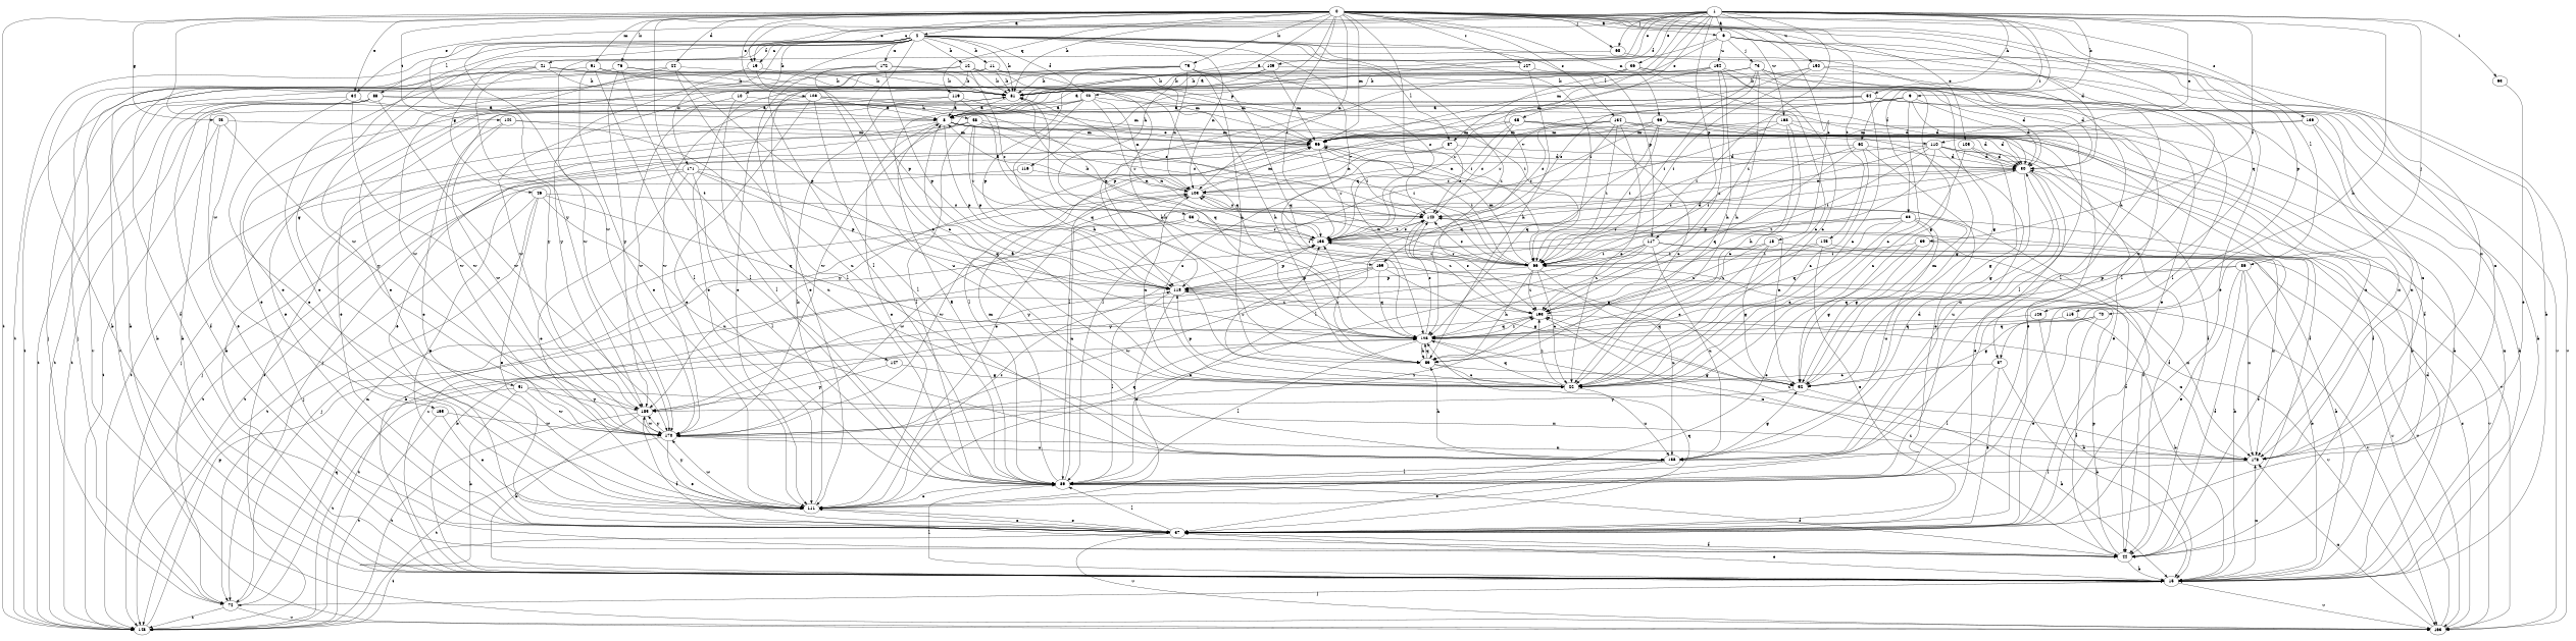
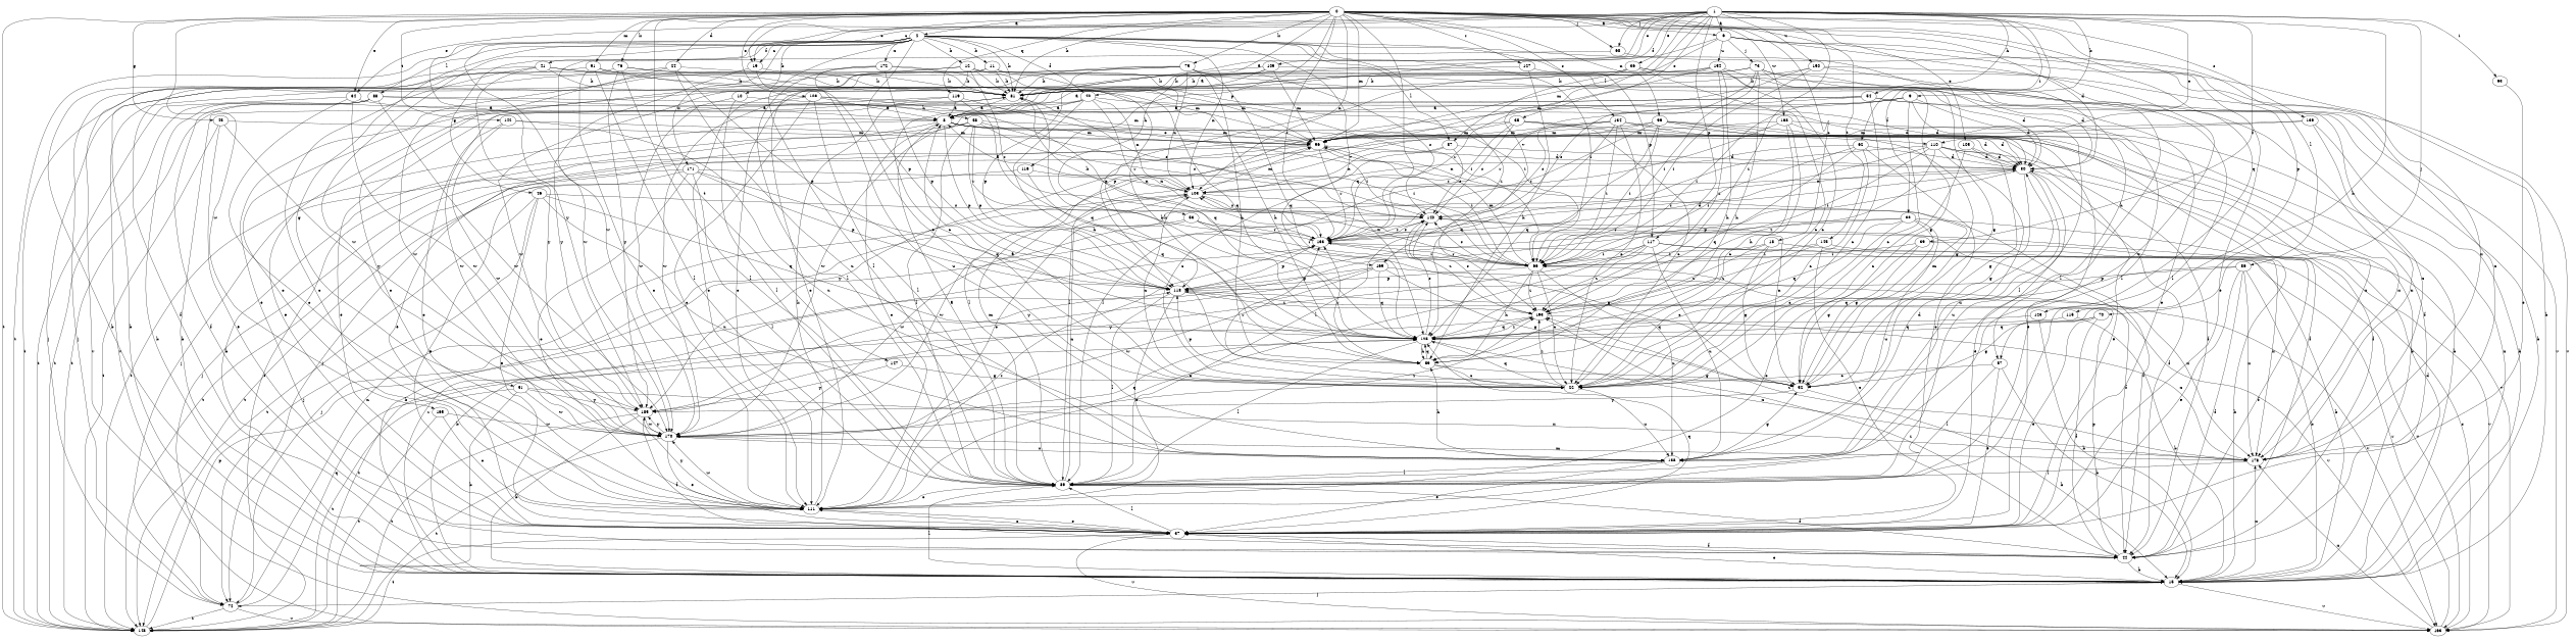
  strict digraph {
    0
    2
    6
    18
    19
    24
    30
    34
    45
    53
    68
    75
    76
    81
    86
    91
    96
    99
    103
    105
    108
    115
    116
    119
    123
    125
    127
    133
    134
    139
    142
    145
    147
    148
    165
    168
    40
    57
    87
    117
    n41 [label=169]
    170
    193
    10
    11
    12
    41
    46
    51
    66
    88
    89
    118
    171
    172
    8
    15
    37
    73
    154
    155
    178
    22
    52
    185
    44
    111
    74
    59
    163
    140
    1
    9
    35
    36
    38
    39
    54
    62
    63
    70
    109
    110
    150
    58
    0 -> 2 [label=a]
    0 -> 6 [label=a]
    0 -> 18 [label=c]
    0 -> 19 [label=c]
    0 -> 24 [label=d]
    0 -> 30 [label=d]
    0 -> 34 [label=e]
    0 -> 45 [label=g]
    0 -> 53 [label=h]
    0 -> 68 [label=j]
    0 -> 75 [label=k]
    0 -> 76 [label=k]
    0 -> 81 [label=k]
    0 -> 86 [label=l]
    0 -> 91 [label=m]
    0 -> 96 [label=m]
    0 -> 99 [label=n]
    0 -> 103 [label=n]
    0 -> 105 [label=o]
    0 -> 108 [label=o]
    0 -> 115 [label=p]
    0 -> 116 [label=p]
    0 -> 119 [label=q]
    0 -> 123 [label=q]
    0 -> 125 [label=q]
    0 -> 127 [label=r]
    0 -> 133 [label=r]
    0 -> 134 [label=s]
    0 -> 139 [label=s]
    0 -> 142 [label=t]
    0 -> 145 [label=t]
    0 -> 147 [label=t]
    0 -> 148 [label=t]
    0 -> 165 [label=w]
    0 -> 168 [label=w]
    2 -> 19 [label=c]
    2 -> 81 [label=k]
    2 -> 103 [label=n]
    2 -> 148 [label=t]
    2 -> 40 [label=f]
    2 -> 57 [label=h]
    2 -> 87 [label=l]
    2 -> 117 [label=p]
    2 -> n41 [label=v]
    2 -> 170 [label=w]
    2 -> 193 [label=z]
    2 -> 10 [label=b]
    2 -> 11 [label=b]
    2 -> 12 [label=b]
    2 -> 41 [label=f]
    2 -> 46 [label=g]
    2 -> 51 [label=g]
    2 -> 66 [label=i]
    2 -> 88 [label=l]
    2 -> 89 [label=l]
    2 -> 118 [label=p]
    2 -> 171 [label=x]
    2 -> 172 [label=x]
    6 -> 96 [label=m]
    6 -> 8 [label=a]
    6 -> 15 [label=b]
    6 -> 37 [label=e]
    6 -> 73 [label=j]
    6 -> 154 [label=u]
    6 -> 155 [label=u]
    18 -> 193 [label=z]
    18 -> 66 [label=i]
    18 -> 178 [label=x]
    18 -> 22 [label=c]
    18 -> 52 [label=g]
    19 -> 81 [label=k]
    19 -> 22 [label=c]
    19 -> 185 [label=y]
    24 -> 81 [label=k]
    24 -> 148 [label=t]
    24 -> 170 [label=w]
    24 -> 118 [label=p]
    24 -> 155 [label=u]
    30 -> 103 [label=n]
    30 -> 133 [label=r]
    30 -> 118 [label=p]
    30 -> 37 [label=e]
    30 -> 155 [label=u]
    30 -> 52 [label=g]
    30 -> 44 [label=f]
    34 -> 148 [label=t]
    34 -> 170 [label=w]
    34 -> 8 [label=a]
    34 -> 111 [label=o]
    45 -> 96 [label=m]
    45 -> 148 [label=t]
    45 -> 37 [label=e]
    45 -> 185 [label=y]
    53 -> 133 [label=r]
    53 -> 170 [label=w]
    53 -> 66 [label=i]
    53 -> 52 [label=g]
    53 -> 74 [label=j]
    68 -> 170 [label=w]
    68 -> 178 [label=x]
    75 -> 81 [label=k]
    75 -> 103 [label=n]
    75 -> 125 [label=q]
    75 -> 22 [label=c]
    75 -> 74 [label=j]
    75 -> 59 [label=h]
    75 -> 163 [label=v]
    75 -> 140 [label=s]
    76 -> 81 [label=k]
    76 -> 89 [label=l]
    76 -> 52 [label=g]
    76 -> 185 [label=y]
    76 -> 74 [label=j]
    81 -> 8 [label=a]
    81 -> 37 [label=e]
    81 -> 140 [label=s]
    86 -> 125 [label=q]
    86 -> 118 [label=p]
    86 -> 15 [label=b]
    86 -> 37 [label=e]
    86 -> 178 [label=x]
    86 -> 44 [label=f]
    91 -> 81 [label=k]
    91 -> 125 [label=q]
    91 -> 89 [label=l]
    91 -> 111 [label=o]
    91 -> 163 [label=v]
    96 -> 30 [label=d]
    96 -> 133 [label=r]
    96 -> 66 [label=i]
    96 -> 185 [label=y]
    96 -> 74 [label=j]
    99 -> 96 [label=m]
    99 -> 125 [label=q]
    99 -> 133 [label=r]
    99 -> 66 [label=i]
    99 -> 89 [label=l]
    99 -> 15 [label=b]
    99 -> 37 [label=e]
    99 -> 178 [label=x]
    99 -> 44 [label=f]
    103 -> 96 [label=m]
    103 -> 170 [label=w]
    103 -> 8 [label=a]
    103 -> 44 [label=f]
    103 -> 140 [label=s]
    105 -> 30 [label=d]
    105 -> 22 [label=c]
    105 -> 52 [label=g]
    108 -> 96 [label=m]
    108 -> 125 [label=q]
    108 -> 170 [label=w]
    108 -> 89 [label=l]
    108 -> 8 [label=a]
    108 -> 111 [label=o]
    115 -> 125 [label=q]
    115 -> 15 [label=b]
    116 -> 103 [label=n]
+   116 -> 125 [label=q]
    116 -> 148 [label=t]
    119 -> 125 [label=q]
    119 -> 170 [label=w]
    119 -> 66 [label=i]
    119 -> 8 [label=a]
    119 -> 37 [label=e]
    123 -> 125 [label=q]
    123 -> 15 [label=b]
    125 -> 81 [label=k]
    125 -> 193 [label=z]
    125 -> 89 [label=l]
    125 -> 178 [label=x]
    125 -> 59 [label=h]
    125 -> 140 [label=s]
    127 -> 81 [label=k]
    127 -> 59 [label=h]
    127 -> 163 [label=v]
    133 -> 30 [label=d]
    133 -> 81 [label=k]
    133 -> 66 [label=i]
    133 -> 118 [label=p]
    133 -> 140 [label=s]
    134 -> 96 [label=m]
    134 -> 125 [label=q]
    134 -> 66 [label=i]
    134 -> 89 [label=l]
    134 -> 15 [label=b]
    134 -> 22 [label=c]
    134 -> 52 [label=g]
    134 -> 140 [label=s]
    139 -> 96 [label=m]
    139 -> 15 [label=b]
    139 -> 178 [label=x]
    139 -> 74 [label=j]
    142 -> 96 [label=m]
    142 -> 170 [label=w]
    142 -> 155 [label=u]
    142 -> 111 [label=o]
    145 -> 193 [label=z]
    145 -> 66 [label=i]
    145 -> 15 [label=b]
    145 -> 37 [label=e]
    147 -> 52 [label=g]
    147 -> 185 [label=y]
    148 -> 118 [label=p]
    165 -> 148 [label=t]
    165 -> 170 [label=w]
    165 -> 111 [label=o]
    168 -> 30 [label=d]
    168 -> 96 [label=m]
    168 -> 89 [label=l]
    168 -> 15 [label=x]
    168 -> 22 [label=c]
    168 -> 59 [label=h]
    40 -> 30 [label=d]
    40 -> 103 [label=n]
    40 -> 133 [label=r]
    40 -> 148 [label=t]
    40 -> 8 [label=a]
    40 -> 15 [label=b]
    40 -> 59 [label=h]
    57 -> 89 [label=l]
    57 -> 15 [label=b]
    57 -> 37 [label=e]
    57 -> 22 [label=c]
    87 -> 30 [label=d]
    87 -> 103 [label=n]
    87 -> 22 [label=c]
    87 -> 140 [label=s]
    117 -> 193 [label=z]
    117 -> 66 [label=i]
    117 -> 15 [label=b]
    117 -> 155 [label=u]
    117 -> 185 [label=y]
    117 -> 111 [label=o]
    117 -> 163 [label=v]
    n41 -> 125 [label=q]
    n41 -> 170 [label=w]
    n41 -> 118 [label=p]
    n41 -> 15 [label=b]
    n41 -> 52 [label=g]
    n41 -> 163 [label=v]
    170 -> 125 [label=q]
    170 -> 148 [label=t]
    170 -> 193 [label=z]
    170 -> 37 [label=e]
    170 -> 155 [label=u]
-   170 -> 178 [label=x]
+   170 -> 178 [label=m]
    170 -> 185 [label=y]
    193 -> 125 [label=q]
    193 -> 148 [label=t]
    193 -> 178 [label=x]
    193 -> 140 [label=s]
    10 -> 170 [label=w]
    10 -> 89 [label=l]
    10 -> 58 [label=h]
    11 -> 30 [label=d]
    11 -> 81 [label=k]
    11 -> 44 [label=f]
    11 -> 111 [label=o]
    11 -> 59 [label=h]
    12 -> 81 [label=k]
    12 -> 96 [label=m]
    12 -> 133 [label=r]
    12 -> 170 [label=w]
    12 -> 66 [label=i]
    12 -> 15 [label=b]
    12 -> 111 [label=o]
    41 -> 81 [label=k]
    41 -> 96 [label=m]
    41 -> 66 [label=i]
    41 -> 15 [label=b]
    41 -> 185 [label=y]
    41 -> 111 [label=o]
    46 -> 125 [label=q]
    46 -> 148 [label=t]
    46 -> 37 [label=e]
    46 -> 155 [label=u]
    46 -> 74 [label=j]
    46 -> 140 [label=s]
    51 -> 148 [label=t]
    51 -> 170 [label=w]
    51 -> 15 [label=b]
    51 -> 178 [label=x]
    51 -> 185 [label=y]
    66 -> 96 [label=m]
    66 -> 103 [label=n]
    66 -> 133 [label=r]
    66 -> 193 [label=z]
    66 -> 118 [label=p]
    66 -> 155 [label=u]
    66 -> 178 [label=x]
    66 -> 22 [label=c]
    66 -> 59 [label=h]
    66 -> 140 [label=s]
    88 -> 30 [label=d]
    88 -> 148 [label=t]
    88 -> 170 [label=w]
    88 -> 8 [label=a]
    88 -> 15 [label=b]
    88 -> 44 [label=f]
    89 -> 96 [label=m]
    89 -> 103 [label=n]
    89 -> 8 [label=a]
    89 -> 44 [label=f]
    89 -> 111 [label=o]
    118 -> 193 [label=z]
    118 -> 89 [label=l]
    118 -> 111 [label=o]
    118 -> 163 [label=v]
    171 -> 103 [label=n]
    171 -> 125 [label=q]
    171 -> 148 [label=t]
    171 -> 89 [label=l]
    171 -> 118 [label=p]
    171 -> 37 [label=e]
    171 -> 111 [label=o]
    172 -> 81 [label=k]
    172 -> 89 [label=l]
    172 -> 118 [label=p]
    172 -> 37 [label=e]
    172 -> 155 [label=u]
    172 -> 59 [label=h]
    8 -> 96 [label=m]
    8 -> 148 [label=t]
    8 -> 118 [label=p]
    8 -> 15 [label=b]
    8 -> 178 [label=x]
    8 -> 44 [label=f]
    8 -> 111 [label=o]
    8 -> 110 [label=o]
    15 -> 30 [label=d]
    15 -> 133 [label=r]
    15 -> 89 [label=l]
    15 -> 37 [label=e]
    15 -> 178 [label=x]
    15 -> 74 [label=j]
    15 -> 163 [label=v]
    37 -> 125 [label=q]
    37 -> 148 [label=t]
    37 -> 89 [label=l]
    37 -> 44 [label=f]
    37 -> 111 [label=o]
    37 -> 163 [label=v]
    73 -> 81 [label=k]
    73 -> 133 [label=r]
    73 -> 66 [label=i]
    73 -> 89 [label=l]
    73 -> 52 [label=g]
    73 -> 44 [label=f]
    73 -> 111 [label=o]
    73 -> 59 [label=h]
    154 -> 30 [label=d]
    154 -> 81 [label=k]
    154 -> 96 [label=m]
    154 -> 193 [label=z]
    154 -> 22 [label=c]
    154 -> 111 [label=o]
    154 -> 59 [label=h]
    155 -> 30 [label=d]
    155 -> 89 [label=l]
    155 -> 37 [label=e]
    155 -> 52 [label=g]
    155 -> 59 [label=h]
    178 -> 193 [label=z]
    178 -> 89 [label=l]
    22 -> 103 [label=n]
    22 -> 125 [label=q]
    22 -> 133 [label=r]
    22 -> 193 [label=z]
    22 -> 118 [label=p]
    22 -> 8 [label=a]
    22 -> 155 [label=u]
    52 -> 96 [label=m]
    52 -> 103 [label=n]
    52 -> 15 [label=b]
    52 -> 185 [label=y]
    185 -> 148 [label=t]
    185 -> 170 [label=w]
    185 -> 15 [label=b]
    185 -> 44 [label=f]
    44 -> 193 [label=z]
    44 -> 118 [label=p]
    44 -> 15 [label=b]
    111 -> 81 [label=k]
    111 -> 133 [label=r]
    111 -> 170 [label=w]
    111 -> 37 [label=e]
    111 -> 185 [label=y]
    74 -> 103 [label=n]
    74 -> 125 [label=q]
    74 -> 148 [label=t]
    74 -> 163 [label=v]
    59 -> 125 [label=q]
    59 -> 133 [label=r]
    59 -> 22 [label=c]
    59 -> 52 [label=g]
    163 -> 133 [label=r]
    163 -> 178 [label=x]
    163 -> 140 [label=s]
    140 -> 133 [label=r]
    140 -> 193 [label=z]
    140 -> 15 [label=b]
    140 -> 44 [label=f]
    1 -> 6 [label=a]
    1 -> 19 [label=c]
    1 -> 34 [label=e]
    1 -> 68 [label=j]
    1 -> 40 [label=f]
    1 -> 57 [label=h]
    1 -> 87 [label=l]
    1 -> 117 [label=p]
    1 -> n41 [label=v]
    1 -> 170 [label=w]
    1 -> 193 [label=z]
    1 -> 8 [label=a]
    1 -> 185 [label=y]
    1 -> 9 [label=b]
    1 -> 35 [label=e]
    1 -> 36 [label=e]
    1 -> 38 [label=f]
    1 -> 39 [label=f]
    1 -> 54 [label=h]
    1 -> 62 [label=i]
    1 -> 63 [label=i]
    1 -> 70 [label=j]
    1 -> 109 [label=o]
    1 -> 110 [label=o]
    1 -> 150 [label=u]
    9 -> 30 [label=d]
    9 -> 133 [label=r]
    9 -> 66 [label=i]
    9 -> 89 [label=l]
    9 -> 8 [label=a]
    9 -> 22 [label=c]
    35 -> 30 [label=d]
    35 -> 96 [label=m]
    35 -> 133 [label=r]
    35 -> 148 [label=t]
    35 -> 22 [label=c]
    35 -> 44 [label=f]
    35 -> 140 [label=s]
    36 -> 81 [label=k]
    36 -> 89 [label=l]
    36 -> 118 [label=p]
    36 -> 8 [label=a]
    36 -> 22 [label=c]
    36 -> 163 [label=v]
    38 -> 125 [label=q]
    38 -> 133 [label=r]
    38 -> 155 [label=u]
    38 -> 22 [label=c]
    38 -> 52 [label=g]
    38 -> 185 [label=y]
    38 -> 163 [label=v]
    39 -> 66 [label=i]
    39 -> 52 [label=g]
    39 -> 44 [label=f]
    39 -> 111 [label=o]
    54 -> 170 [label=w]
    54 -> 8 [label=a]
    54 -> 15 [label=b]
    54 -> 178 [label=x]
    54 -> 22 [label=c]
    54 -> 140 [label=s]
    62 -> 30 [label=d]
    62 -> 103 [label=n]
    62 -> 125 [label=q]
    62 -> 66 [label=i]
    62 -> 22 [label=c]
    62 -> 111 [label=o]
    63 -> 37 [label=e]
    70 -> 125 [label=q]
    70 -> 37 [label=e]
    70 -> 52 [label=g]
    70 -> 44 [label=f]
    109 -> 81 [label=k]
    109 -> 96 [label=m]
    109 -> 118 [label=p]
    109 -> 37 [label=e]
    109 -> 111 [label=o]
    110 -> 30 [label=d]
    110 -> 193 [label=z]
    110 -> 66 [label=i]
    110 -> 89 [label=l]
    110 -> 37 [label=e]
    110 -> 155 [label=u]
    110 -> 111 [label=o]
    110 -> 163 [label=v]
    150 -> 81 [label=k]
    150 -> 66 [label=i]
    150 -> 89 [label=l]
    150 -> 118 [label=p]
    150 -> 178 [label=x]
    58 -> 96 [label=m]
    58 -> 133 [label=r]
    58 -> 66 [label=i]
    58 -> 89 [label=l]
    58 -> 118 [label=p]
    58 -> 37 [label=e]
    58 -> 74 [label=j]
    58 -> 140 [label=s]
  }
